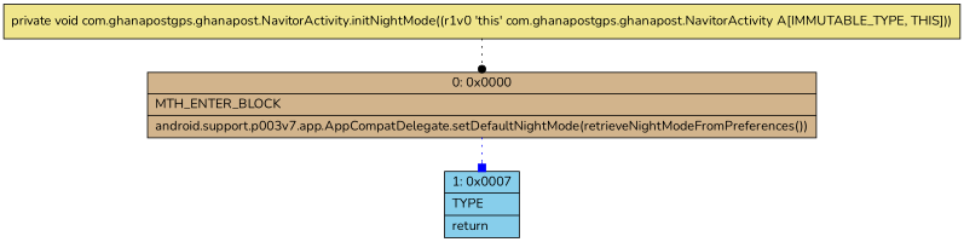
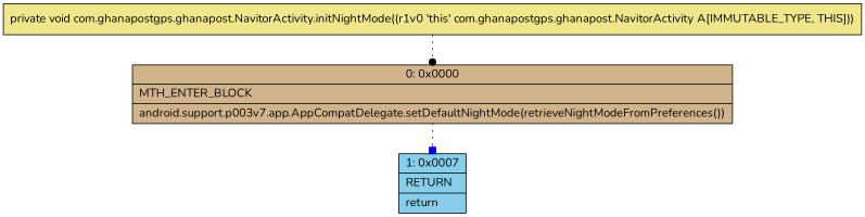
  digraph {
    fontname=Nunito
    node [shape=record style=filled fontname=Nunito]
    edge [style=dotted fontname=Nunito]
    n1 [label="{0\:\ 0x0000|MTH_ENTER_BLOCK\l|android.support.p003v7.app.AppCompatDelegate.setDefaultNightMode(retrieveNightModeFromPreferences())\l}" fillcolor=tan]
-   n2 [label="{1\:\ 0x0007|TYPE\l|return\l}" fillcolor=skyblue]
+   n2 [label="{1\:\ 0x0007|RETURN\l|return\l}" fillcolor=skyblue]
    n3 [label="{private void com.ghanapostgps.ghanapost.NavitorActivity.initNightMode((r1v0 'this' com.ghanapostgps.ghanapost.NavitorActivity A[IMMUTABLE_TYPE, THIS])) }" fillcolor=khaki]
    n1 -> n2 [color=blue arrowhead=box]
    n3 -> n1 [color=black arrowhead=dot]
  }
